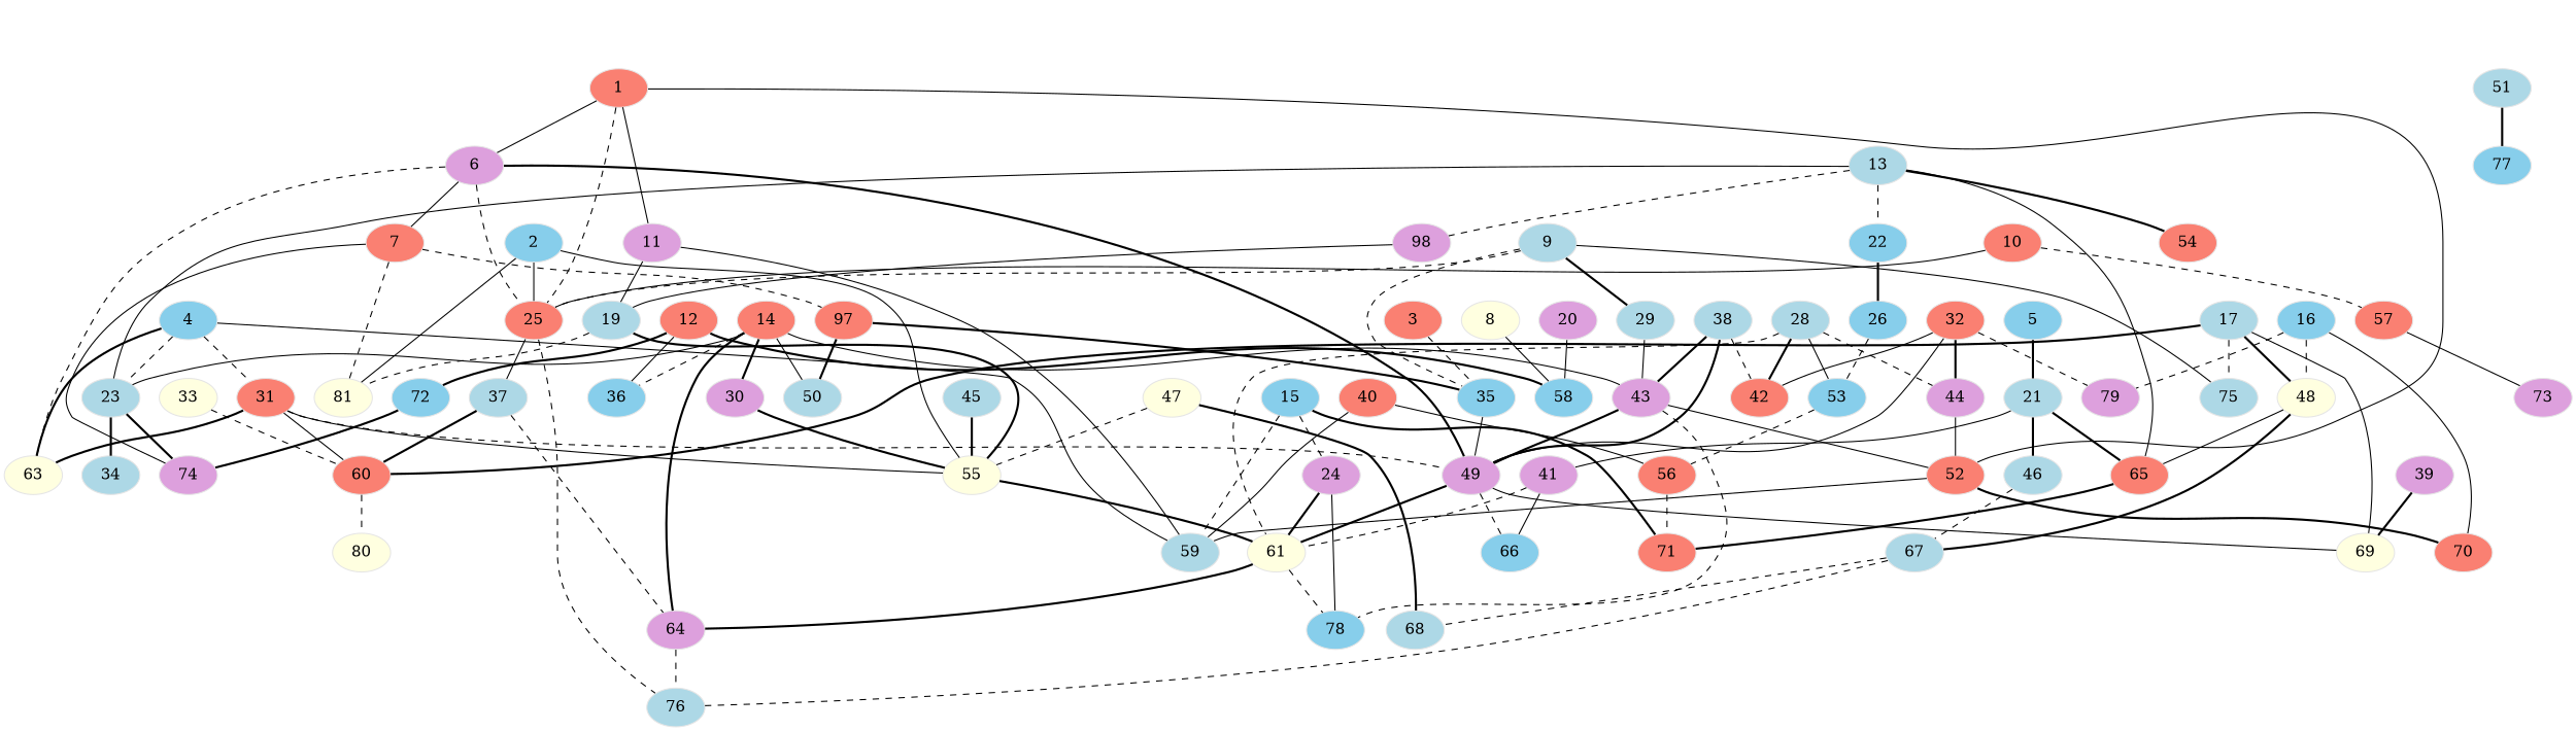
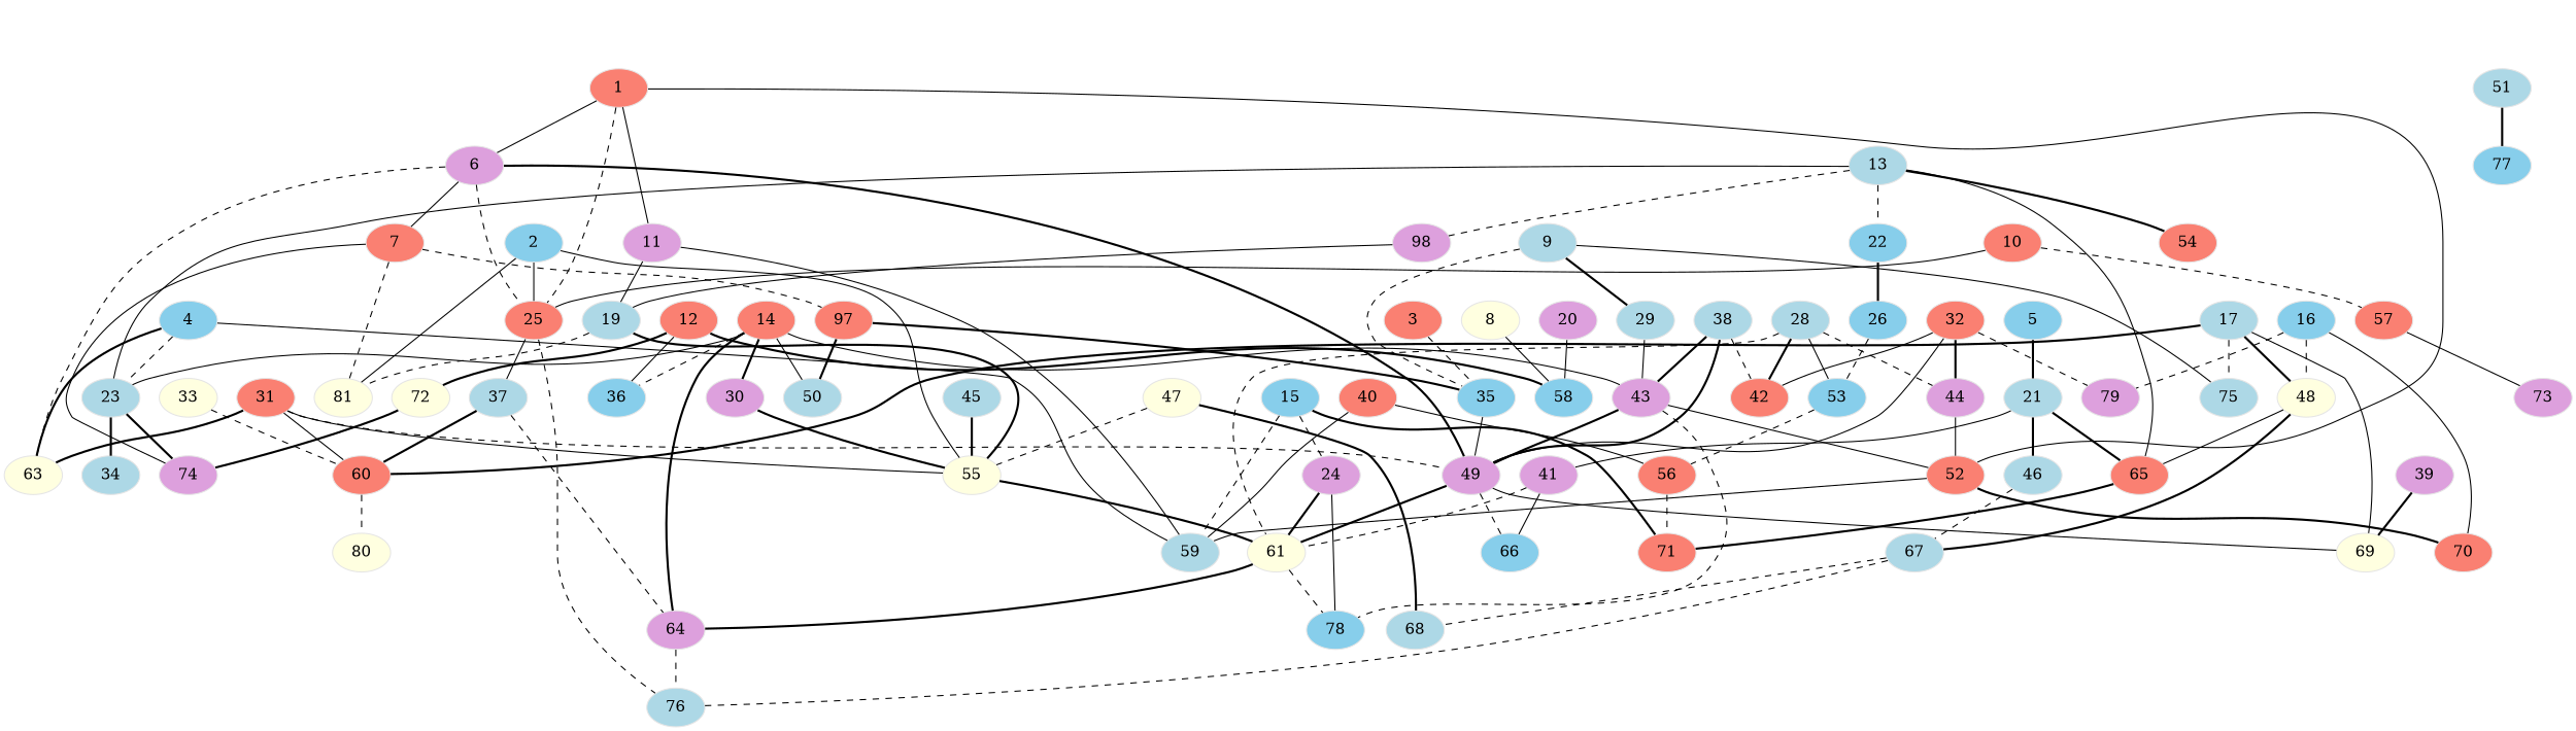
  graph {
    node [color=gray90 fillcolor=salmon style=filled]
    edge [style=solid]
    1
    6 [fillcolor=plum]
    11 [fillcolor=plum]
    25
    52
    63 [fillcolor=lightyellow]
    7
    49 [fillcolor=plum]
    59 [fillcolor=lightblue]
    19 [fillcolor=lightblue]
    37 [fillcolor=lightblue]
    76 [fillcolor=lightblue]
    70
    2 [fillcolor=skyblue]
    55 [fillcolor=lightyellow]
    81 [fillcolor=lightyellow]
    61 [fillcolor=lightyellow]
    3
    35 [fillcolor=skyblue]
    4 [fillcolor=skyblue]
    23 [fillcolor=lightblue]
    31
    74 [fillcolor=plum]
    34 [fillcolor=lightblue]
    60
    5 [fillcolor=skyblue]
    21 [fillcolor=lightblue]
    65
    41 [fillcolor=plum]
    46 [fillcolor=lightblue]
    n31 [label=97]
    69 [fillcolor=lightyellow]
    66 [fillcolor=skyblue]
    50 [fillcolor=lightblue]
    8 [fillcolor=lightyellow]
    58 [fillcolor=skyblue]
    9 [fillcolor=lightblue]
    29 [fillcolor=lightblue]
    75 [fillcolor=lightblue]
    43 [fillcolor=plum]
    10
    57
    73 [fillcolor=plum]
    12
    36 [fillcolor=skyblue]
-   72 [fillcolor=skyblue]
+   72 [fillcolor=lightyellow]
    13 [fillcolor=lightblue]
    n48 [fillcolor=plum label=98]
    22 [fillcolor=skyblue]
    54
    26 [fillcolor=skyblue]
    71
    14
    30 [fillcolor=plum]
    64 [fillcolor=plum]
    78 [fillcolor=skyblue]
    15 [fillcolor=skyblue]
    24 [fillcolor=plum]
    16 [fillcolor=skyblue]
    48 [fillcolor=lightyellow]
    79 [fillcolor=plum]
    67 [fillcolor=lightblue]
    17 [fillcolor=lightblue]
    80 [fillcolor=lightyellow]
    20 [fillcolor=plum]
    53 [fillcolor=skyblue]
    56
    28 [fillcolor=lightblue]
    42
    44 [fillcolor=plum]
    32
    33 [fillcolor=lightyellow]
    38 [fillcolor=lightblue]
    39 [fillcolor=plum]
    40
    45 [fillcolor=lightblue]
    68 [fillcolor=lightblue]
    47 [fillcolor=lightyellow]
    77 [fillcolor=skyblue]
    51 [fillcolor=lightblue]
    1 -- 6
    1 -- 11
    1 -- 25 [style=dashed]
    1 -- 52
    6 -- 25 [style=dashed]
    6 -- 63 [style=dashed]
    6 -- 7
    6 -- 49 [style=bold]
    11 -- 59
    11 -- 19
    25 -- 37
    25 -- 76 [style=dashed]
    52 -- 59
    52 -- 70 [style=bold]
    7 -- 81 [style=dashed]
    7 -- 74
    7 -- n31 [style=dashed]
    49 -- 61 [style=bold]
    49 -- 69
    49 -- 66 [style=dashed]
    19 -- 55 [style=bold]
    19 -- 81 [style=dashed]
    37 -- 60 [style=bold]
    37 -- 64 [style=dashed]
    2 -- 25
    2 -- 55
    2 -- 81
    55 -- 61 [style=bold]
    61 -- 64 [style=bold]
    61 -- 78 [style=dashed]
    3 -- 35 [style=dashed]
    35 -- 49
    4 -- 63 [style=bold]
    4 -- 59
    4 -- 23 [style=dashed]
-   4 -- 31 [style=dashed]
    23 -- 74 [style=bold]
    23 -- 34 [style=bold]
    31 -- 63 [style=bold]
    31 -- 49 [style=dashed]
    31 -- 55
    31 -- 60
    60 -- 80 [style=dashed]
    5 -- 21 [style=bold]
    21 -- 65 [style=bold]
    21 -- 41
    21 -- 46 [style=bold]
    65 -- 71 [style=bold]
    41 -- 61 [style=dashed]
    41 -- 66
    46 -- 67 [style=dashed]
    n31 -- 35 [style=bold]
    n31 -- 50 [style=bold]
    8 -- 58
-   9 -- 25 [style=dashed]
    9 -- 35 [style=dashed]
    9 -- 29 [style=bold]
    9 -- 75
    29 -- 43
    43 -- 52
    43 -- 49 [style=bold]
    43 -- 78 [style=dashed]
    10 -- 25
    10 -- 57 [style=dashed]
    57 -- 73
    12 -- 58 [style=bold]
    12 -- 36
    12 -- 72 [style=bold]
    72 -- 74 [style=bold]
    13 -- 23
    13 -- 65
    13 -- n48 [style=dashed]
    13 -- 22 [style=dashed]
    13 -- 54 [style=bold]
    n48 -- 19
    22 -- 26 [style=bold]
    26 -- 53 [style=dashed]
    14 -- 23
    14 -- 50
    14 -- 43
    14 -- 36 [style=dashed]
    14 -- 30 [style=bold]
    14 -- 64 [style=bold]
    30 -- 55 [style=bold]
    64 -- 76 [style=dashed]
    15 -- 59 [style=dashed]
    15 -- 71 [style=bold]
    15 -- 24 [style=dashed]
    24 -- 61 [style=bold]
    24 -- 78
    16 -- 70
    16 -- 48 [style=dashed]
    16 -- 79 [style=dashed]
    48 -- 65
    48 -- 67 [style=bold]
    67 -- 76 [style=dashed]
    67 -- 68 [style=dashed]
    17 -- 60 [style=bold]
    17 -- 69
    17 -- 75 [style=dashed]
    17 -- 48 [style=bold]
    20 -- 58
    53 -- 56 [style=dashed]
    56 -- 71 [style=dashed]
    28 -- 61 [style=dashed]
    28 -- 53
    28 -- 42 [style=bold]
    28 -- 44 [style=dashed]
    44 -- 52
    32 -- 49
    32 -- 79 [style=dashed]
    32 -- 42
    32 -- 44 [style=bold]
    33 -- 60 [style=dashed]
    38 -- 49 [style=bold]
    38 -- 43 [style=bold]
    38 -- 42 [style=dashed]
    39 -- 69 [style=bold]
    40 -- 59
    40 -- 56
    45 -- 55 [style=bold]
    47 -- 55 [style=dashed]
    47 -- 68 [style=bold]
    51 -- 77 [style=bold]
  }
